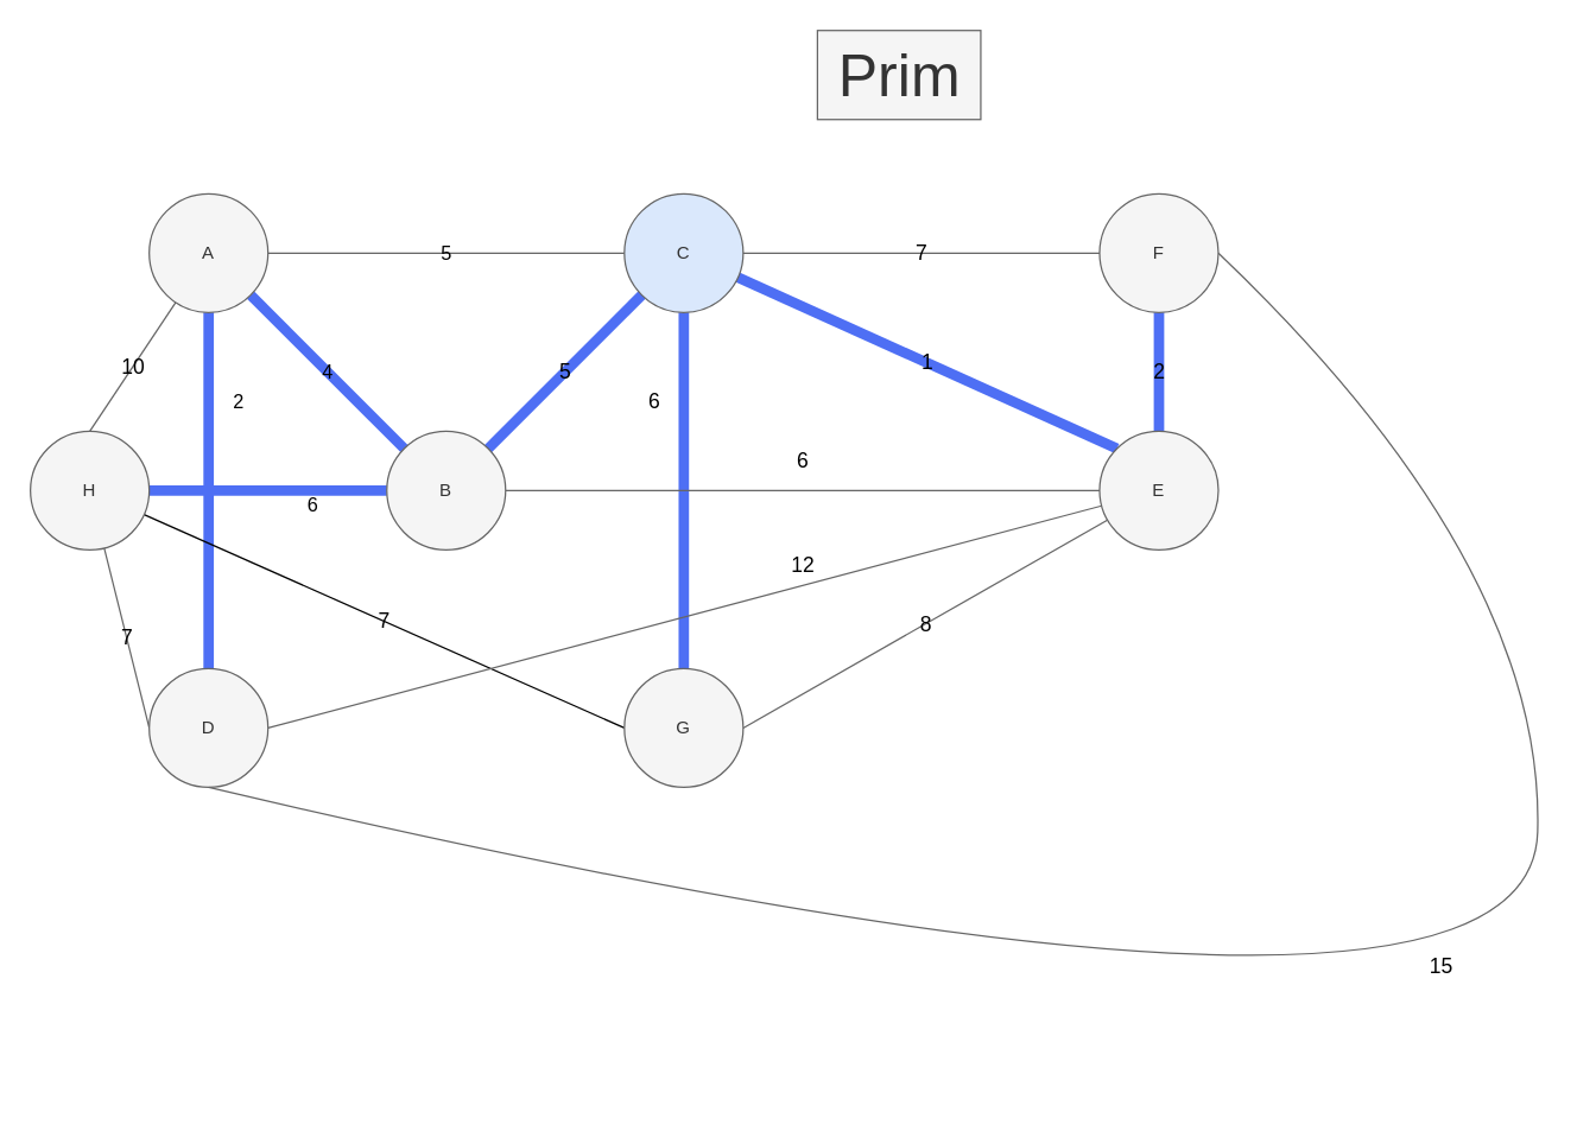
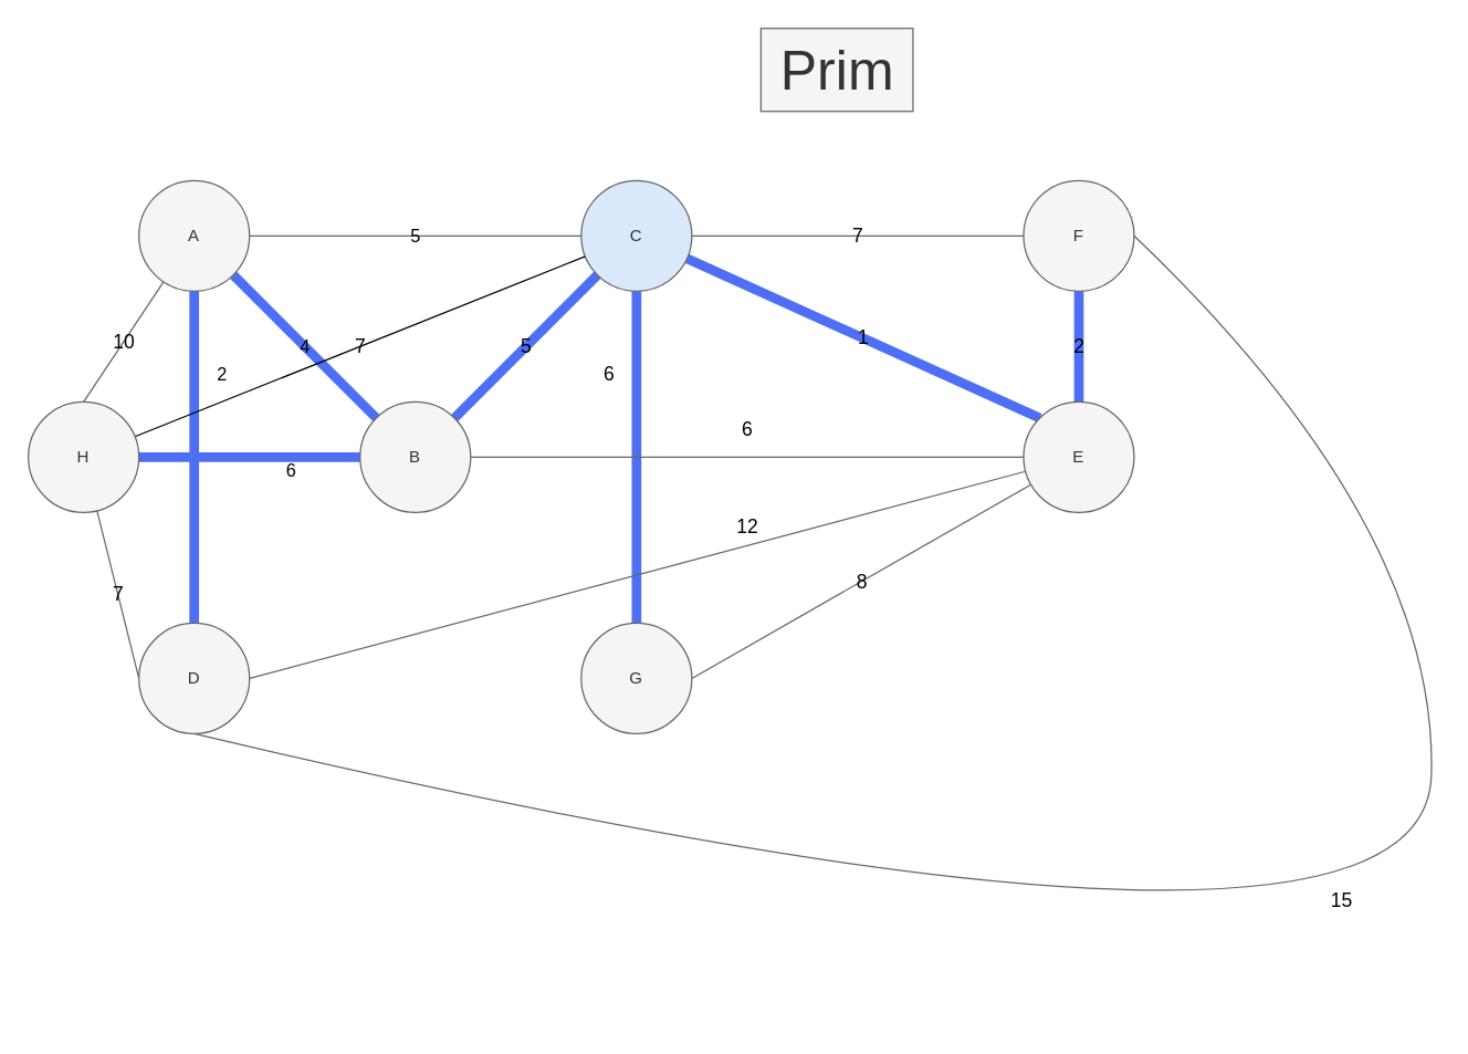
  <mxCell id="0" />
  <mxCell id="1" parent="0" />
  <mxCell id="2" value="&lt;font style=&quot;font-size: 14px;&quot;&gt;10&lt;/font&gt;" style="edgeStyle=none;html=1;entryX=0.5;entryY=0;entryDx=0;entryDy=0;endArrow=none;endFill=0;labelBackgroundColor=none;fontColor=#000000;fillColor=#f5f5f5;strokeColor=#666666;" edge="1" parent="1" source="5" target="15"><mxGeometry x="-0.002" relative="1" as="geometry"><mxPoint as="offset" /></mxGeometry></mxCell>
  <mxCell id="3" value="&lt;font style=&quot;font-size: 13px;&quot;&gt;4&lt;/font&gt;" style="edgeStyle=none;html=1;entryX=0;entryY=0;entryDx=0;entryDy=0;endArrow=none;endFill=0;fillColor=#f5f5f5;strokeColor=#4E6FF4;labelBackgroundColor=none;fontColor=#000000;strokeWidth=7;" edge="1" parent="1" source="5" target="17"><mxGeometry relative="1" as="geometry" /></mxCell>
  <mxCell id="4" value="&lt;font style=&quot;font-size: 13px;&quot;&gt;2&lt;/font&gt;" style="edgeStyle=none;html=1;entryX=0.5;entryY=0;entryDx=0;entryDy=0;endArrow=none;endFill=0;strokeWidth=7;fillColor=#f5f5f5;strokeColor=#4E6FF4;labelBackgroundColor=none;fontColor=#000000;" edge="1" parent="1" source="5" target="21"><mxGeometry x="-0.5" y="20" relative="1" as="geometry"><mxPoint as="offset" /></mxGeometry></mxCell>
  <mxCell id="5" value="A" style="ellipse;whiteSpace=wrap;html=1;aspect=fixed;labelBackgroundColor=none;fontColor=#333333;fillColor=#f5f5f5;strokeColor=#666666;" vertex="1" parent="1"><mxGeometry x="100" y="130" width="80" height="80" as="geometry" /></mxCell>
  <mxCell id="6" value="&lt;font style=&quot;font-size: 14px;&quot;&gt;1&lt;/font&gt;" style="edgeStyle=none;html=1;entryX=0;entryY=0;entryDx=0;entryDy=0;endArrow=none;endFill=0;fillColor=#f5f5f5;strokeColor=#4E6FF4;labelBackgroundColor=none;fontColor=#000000;strokeWidth=7;" edge="1" parent="1" source="9" target="20"><mxGeometry relative="1" as="geometry" /></mxCell>
  <mxCell id="7" value="&lt;font style=&quot;font-size: 14px;&quot;&gt;5&lt;/font&gt;" style="edgeStyle=none;html=1;entryX=1;entryY=0;entryDx=0;entryDy=0;endArrow=none;endFill=0;fillColor=#f5f5f5;strokeColor=#4E6FF4;labelBackgroundColor=none;fontColor=#000000;strokeWidth=7;" edge="1" parent="1" source="9" target="17"><mxGeometry relative="1" as="geometry" /></mxCell>
  <mxCell id="8" value="&lt;font style=&quot;font-size: 14px;&quot;&gt;6&lt;/font&gt;" style="edgeStyle=none;html=1;entryX=0.5;entryY=0;entryDx=0;entryDy=0;endArrow=none;endFill=0;labelBackgroundColor=none;fontColor=#000000;fillColor=#f5f5f5;strokeColor=#4E6FF4;strokeWidth=7;" edge="1" parent="1" source="9" target="22"><mxGeometry x="-0.5" y="-20" relative="1" as="geometry"><mxPoint as="offset" /></mxGeometry></mxCell>
  <mxCell id="9" value="C" style="ellipse;whiteSpace=wrap;html=1;aspect=fixed;labelBackgroundColor=none;fontColor=#333333;fillColor=#dae8fc;strokeColor=#666666;" vertex="1" parent="1"><mxGeometry x="420" y="130" width="80" height="80" as="geometry" /></mxCell>
  <mxCell id="10" value="&lt;font style=&quot;font-size: 14px;&quot;&gt;2&lt;/font&gt;" style="edgeStyle=none;html=1;entryX=0.5;entryY=0;entryDx=0;entryDy=0;endArrow=none;endFill=0;fillColor=#f5f5f5;strokeColor=#4E6FF4;labelBackgroundColor=none;fontColor=#000000;strokeWidth=7;" edge="1" parent="1" source="11" target="20"><mxGeometry relative="1" as="geometry"><mxPoint as="offset" /></mxGeometry></mxCell>
  <mxCell id="11" value="F" style="ellipse;whiteSpace=wrap;html=1;aspect=fixed;labelBackgroundColor=none;fontColor=#333333;fillColor=#f5f5f5;strokeColor=#666666;" vertex="1" parent="1"><mxGeometry x="740" y="130" width="80" height="80" as="geometry" /></mxCell>
  <mxCell id="12" value="&lt;font style=&quot;font-size: 13px;&quot;&gt;6&lt;/font&gt;" style="edgeStyle=none;html=1;entryX=0;entryY=0.5;entryDx=0;entryDy=0;endArrow=none;endFill=0;fillColor=#f5f5f5;strokeColor=#4E6FF4;labelBackgroundColor=none;fontColor=#000000;strokeWidth=7;" edge="1" parent="1" source="15" target="17"><mxGeometry x="0.375" y="-10" relative="1" as="geometry"><mxPoint as="offset" /></mxGeometry></mxCell>
- <mxCell id="13" value="&lt;font style=&quot;font-size: 14px;&quot;&gt;7&lt;/font&gt;" style="edgeStyle=none;html=1;entryX=0;entryY=0.5;entryDx=0;entryDy=0;endArrow=none;endFill=0;fillColor=#f5f5f5;strokeColor=#000000;labelBackgroundColor=none;fontColor=#000000;strokeWidth=1;" edge="1" parent="1" source="15" target="22"><mxGeometry relative="1" as="geometry" /></mxCell>
+ <mxCell id="13" value="&lt;font style=&quot;font-size: 14px;&quot;&gt;7&lt;/font&gt;" style="edgeStyle=none;html=1;endArrow=none;endFill=0;fillColor=#f5f5f5;strokeColor=#000000;labelBackgroundColor=none;fontColor=#000000;strokeWidth=1;" edge="1" parent="1" source="15" target="9"><mxGeometry relative="1" as="geometry" /></mxCell>
  <mxCell id="14" value="&lt;font style=&quot;font-size: 14px;&quot;&gt;7&lt;/font&gt;" style="edgeStyle=none;html=1;entryX=0;entryY=0.5;entryDx=0;entryDy=0;endArrow=none;endFill=0;labelBackgroundColor=none;fontColor=#000000;fillColor=#f5f5f5;strokeColor=#666666;" edge="1" parent="1" source="15" target="21"><mxGeometry relative="1" as="geometry" /></mxCell>
  <mxCell id="15" value="H" style="ellipse;whiteSpace=wrap;html=1;aspect=fixed;labelBackgroundColor=none;fontColor=#333333;fillColor=#f5f5f5;strokeColor=#666666;" vertex="1" parent="1"><mxGeometry y="290" width="80" height="80" as="geometry" x="20" /></mxCell>
  <mxCell id="16" value="&lt;font style=&quot;font-size: 14px;&quot;&gt;6&lt;/font&gt;" style="edgeStyle=none;html=1;entryX=0;entryY=0.5;entryDx=0;entryDy=0;endArrow=none;endFill=0;labelBackgroundColor=none;fontColor=#000000;fillColor=#f5f5f5;strokeColor=#666666;" edge="1" parent="1" source="17" target="20"><mxGeometry y="20" relative="1" as="geometry"><Array as="points"><mxPoint x="460" y="330" /></Array><mxPoint as="offset" /></mxGeometry></mxCell>
  <mxCell id="17" value="B" style="ellipse;whiteSpace=wrap;html=1;aspect=fixed;labelBackgroundColor=none;fontColor=#333333;fillColor=#f5f5f5;strokeColor=#666666;" vertex="1" parent="1"><mxGeometry x="260" y="290" width="80" height="80" as="geometry" /></mxCell>
  <mxCell id="18" value="&lt;font style=&quot;font-size: 14px;&quot;&gt;12&lt;/font&gt;" style="edgeStyle=none;html=1;entryX=1;entryY=0.5;entryDx=0;entryDy=0;endArrow=none;endFill=0;labelBackgroundColor=none;fontColor=#000000;fillColor=#f5f5f5;strokeColor=#666666;" edge="1" parent="1" source="20" target="21"><mxGeometry x="-0.295" y="-14" relative="1" as="geometry"><mxPoint as="offset" /></mxGeometry></mxCell>
  <mxCell id="19" value="&lt;font style=&quot;font-size: 14px;&quot;&gt;8&lt;/font&gt;" style="edgeStyle=none;html=1;entryX=1;entryY=0.5;entryDx=0;entryDy=0;endArrow=none;endFill=0;labelBackgroundColor=none;fontColor=#000000;fillColor=#f5f5f5;strokeColor=#666666;" edge="1" parent="1" source="20" target="22"><mxGeometry x="-0.002" relative="1" as="geometry"><mxPoint as="offset" /></mxGeometry></mxCell>
  <mxCell id="20" value="E" style="ellipse;whiteSpace=wrap;html=1;aspect=fixed;labelBackgroundColor=none;fontColor=#333333;fillColor=#f5f5f5;strokeColor=#666666;" vertex="1" parent="1"><mxGeometry x="740" y="290" width="80" height="80" as="geometry" /></mxCell>
  <mxCell id="21" value="D" style="ellipse;whiteSpace=wrap;html=1;aspect=fixed;labelBackgroundColor=none;fontColor=#333333;fillColor=#f5f5f5;strokeColor=#666666;" vertex="1" parent="1"><mxGeometry x="100" y="450" width="80" height="80" as="geometry" /></mxCell>
  <mxCell id="22" value="G" style="ellipse;whiteSpace=wrap;html=1;aspect=fixed;labelBackgroundColor=none;fontColor=#333333;fillColor=#f5f5f5;strokeColor=#666666;" vertex="1" parent="1"><mxGeometry x="420" y="450" width="80" height="80" as="geometry" /></mxCell>
  <mxCell id="23" value="&lt;font style=&quot;font-size: 13px;&quot;&gt;5&lt;/font&gt;" style="endArrow=none;html=1;exitX=1;exitY=0.5;exitDx=0;exitDy=0;entryX=0;entryY=0.5;entryDx=0;entryDy=0;labelBackgroundColor=none;fontColor=#000000;fillColor=#f5f5f5;strokeColor=#666666;" edge="1" parent="1" source="5" target="9"><mxGeometry width="50" height="50" relative="1" as="geometry"><mxPoint x="510" y="430" as="sourcePoint" /><mxPoint x="560" y="380" as="targetPoint" /><Array as="points" /></mxGeometry></mxCell>
  <mxCell id="24" value="&lt;font style=&quot;font-size: 14px;&quot;&gt;7&lt;/font&gt;" style="endArrow=none;html=1;exitX=1;exitY=0.5;exitDx=0;exitDy=0;entryX=0;entryY=0.5;entryDx=0;entryDy=0;labelBackgroundColor=none;fontColor=#000000;fillColor=#f5f5f5;strokeColor=#666666;" edge="1" parent="1" source="9" target="11"><mxGeometry width="50" height="50" relative="1" as="geometry"><mxPoint x="510" y="430" as="sourcePoint" /><mxPoint x="560" y="380" as="targetPoint" /><mxPoint as="offset" /></mxGeometry></mxCell>
  <mxCell id="25" value="&lt;font style=&quot;font-size: 14px;&quot;&gt;15&lt;/font&gt;" style="curved=1;endArrow=none;html=1;entryX=1;entryY=0.5;entryDx=0;entryDy=0;exitX=0.5;exitY=1;exitDx=0;exitDy=0;endFill=0;labelBackgroundColor=none;fontColor=#000000;fillColor=#f5f5f5;strokeColor=#666666;" edge="1" parent="1" source="21" target="11"><mxGeometry x="0.27" y="62" width="50" height="50" relative="1" as="geometry"><mxPoint x="510" y="430" as="sourcePoint" /><mxPoint x="560" y="380" as="targetPoint" /><Array as="points"><mxPoint x="1030" y="740" /><mxPoint x="1040" y="380" /></Array><mxPoint as="offset" /></mxGeometry></mxCell>
  <mxCell id="26" value="Prim" style="text;html=1;align=center;verticalAlign=middle;resizable=0;points=[];autosize=1;strokeColor=#666666;fillColor=#f5f5f5;fontSize=40;labelBackgroundColor=none;fontColor=#333333;" vertex="1" parent="1"><mxGeometry x="550" y="20" width="110" height="60" as="geometry" /></mxCell>
